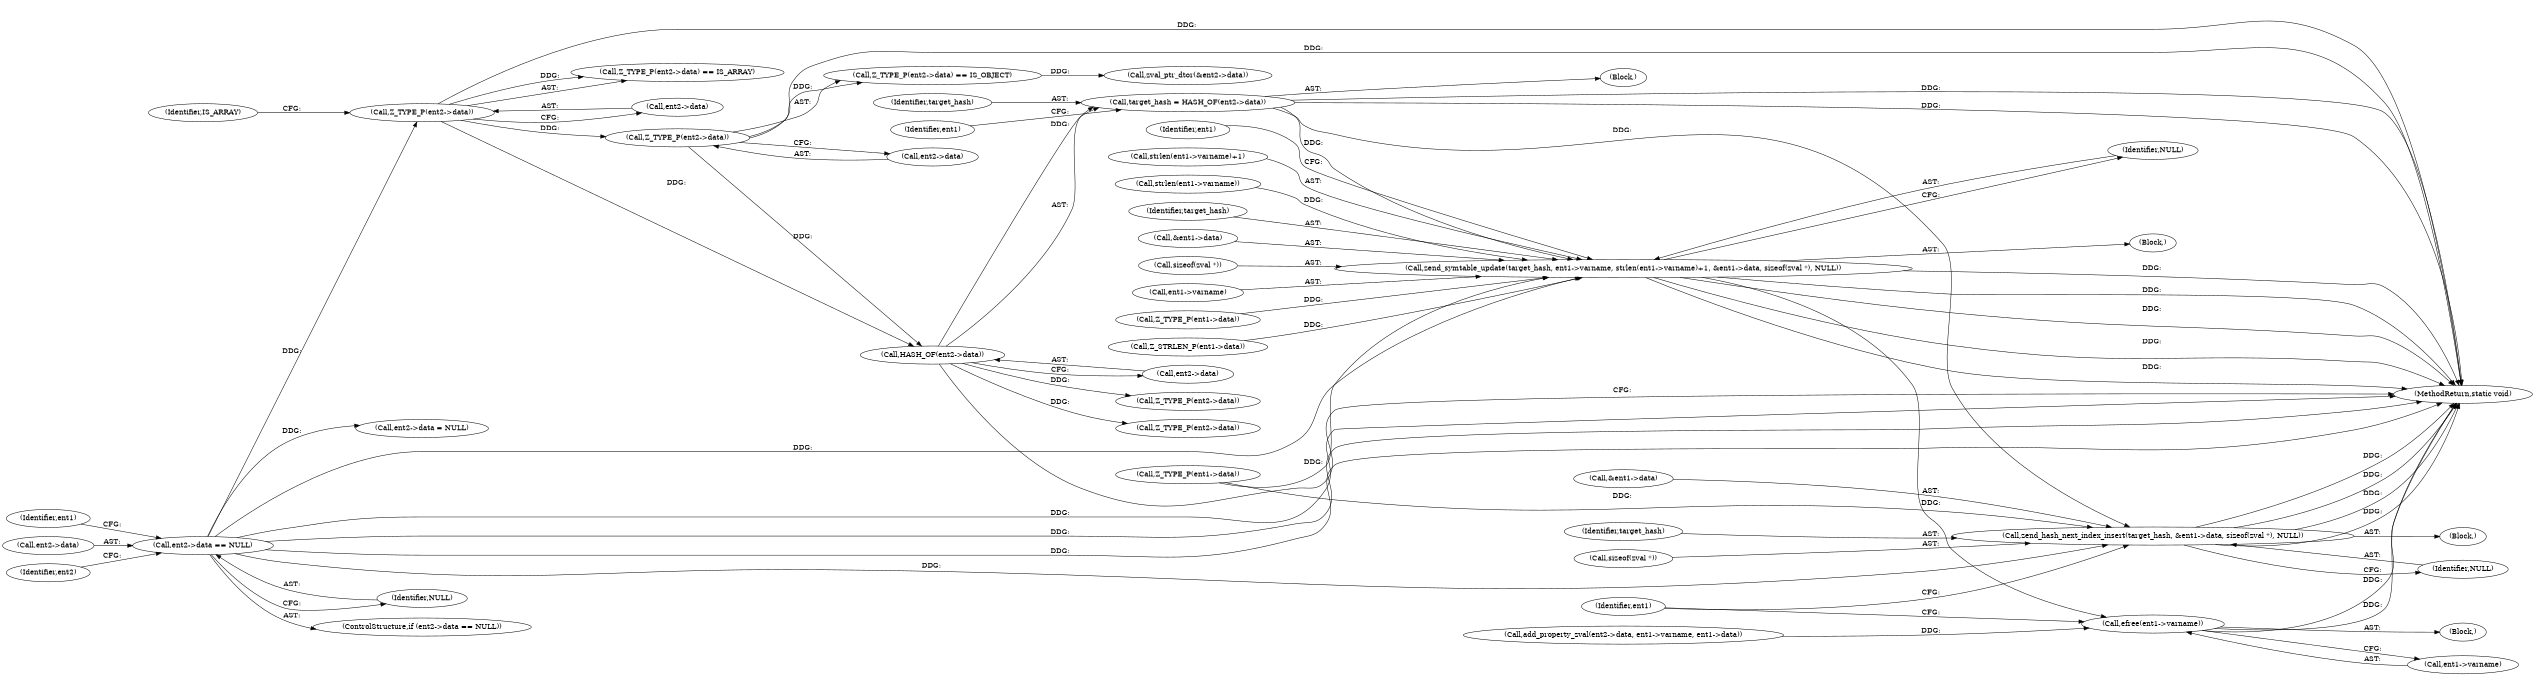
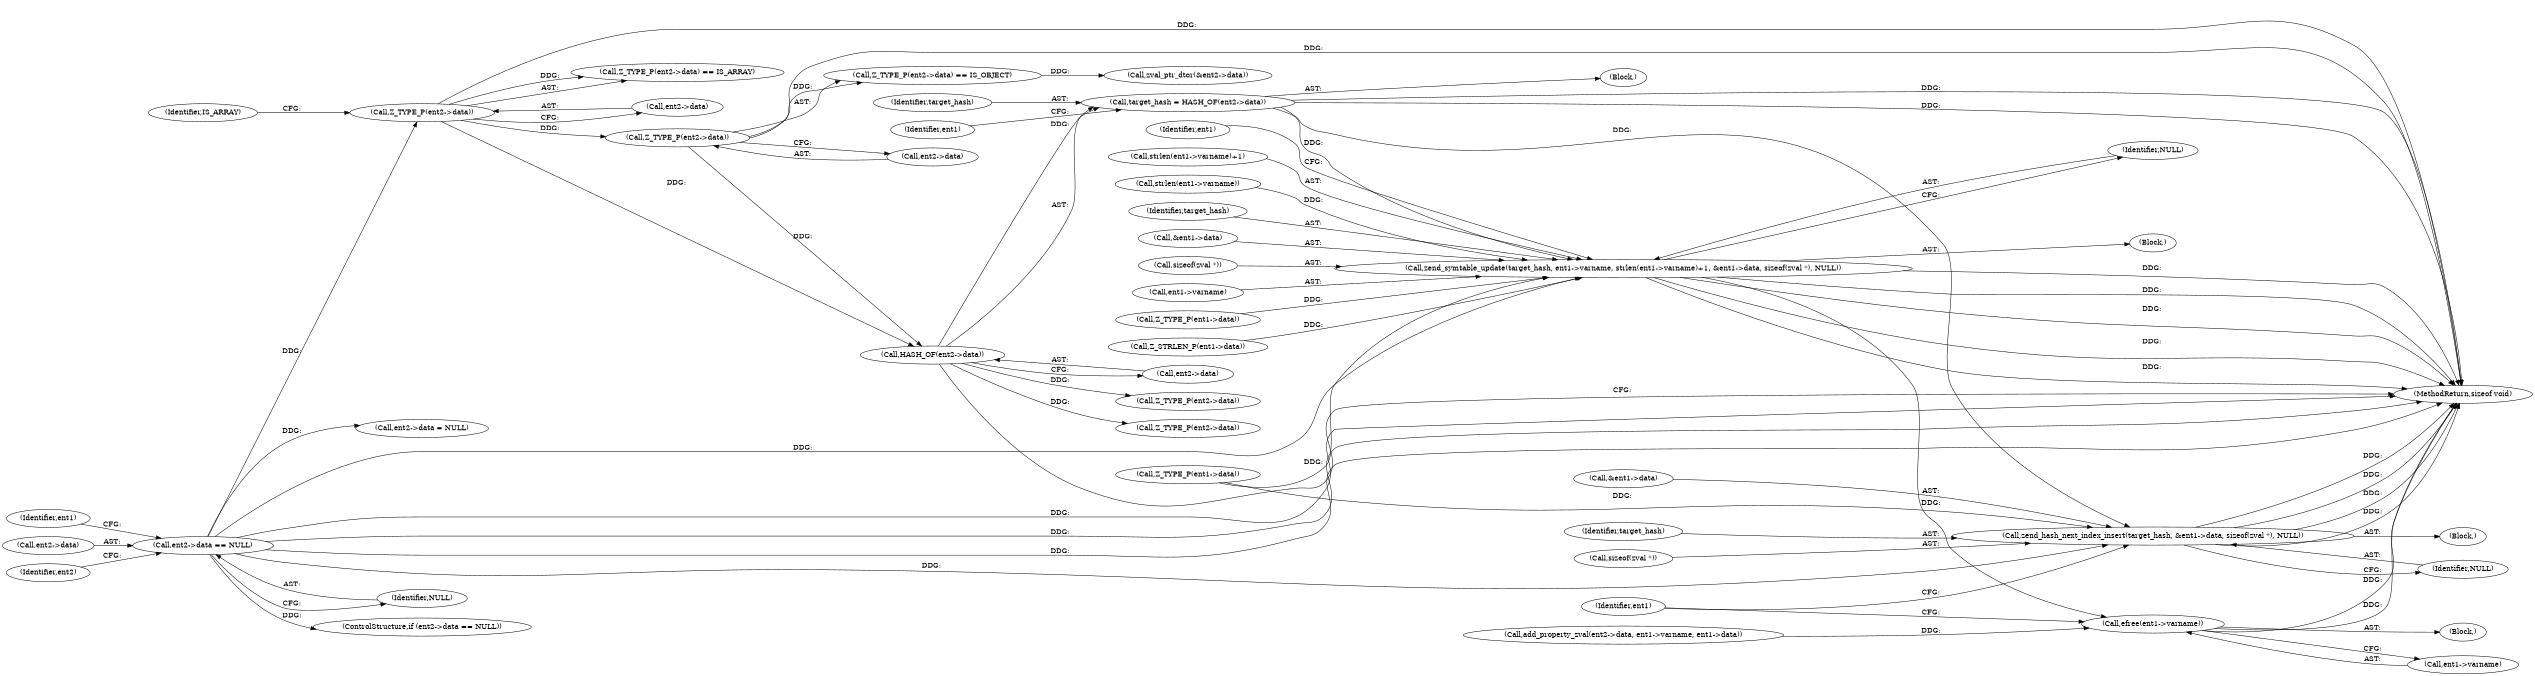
  digraph {
    rankdir=LR
    n1 [label="(Call,target_hash = HASH_OF(ent2->data))"]
    n2 [label="(Call,zend_symtable_update(target_hash, ent1->varname, strlen(ent1->varname)+1, &ent1->data, sizeof(zval *), NULL))"]
    n3 [label="(Call,zend_hash_next_index_insert(target_hash, &ent1->data, sizeof(zval *), NULL))"]
-   n4 [label="(MethodReturn,static void)"]
+   n4 [label="(MethodReturn,sizeof void)"]
    n5 [label="(Block,)"]
    n6 [label="(Call,HASH_OF(ent2->data))"]
    n7 [label="(Call,Z_TYPE_P(ent2->data))"]
    n8 [label="(Call,Z_TYPE_P(ent2->data))"]
    n9 [label="(Call,ent2->data)"]
    n10 [label="(Call,efree(ent1->varname))"]
    n11 [label="(Block,)"]
    n12 [label="(Identifier,NULL)"]
    n13 [label="(Block,)"]
    n14 [label="(Identifier,NULL)"]
    n15 [label="(Call,zval_ptr_dtor(&ent2->data))"]
    n16 [label="(Call,Z_TYPE_P(ent2->data))"]
    n17 [label="(Call,ent2->data)"]
    n18 [label="(Call,Z_TYPE_P(ent2->data) == IS_OBJECT)"]
    n19 [label="(Call,Z_TYPE_P(ent2->data))"]
    n20 [label="(Call,Z_TYPE_P(ent2->data) == IS_ARRAY)"]
    n21 [label="(Call,ent2->data)"]
    n22 [label="(Call,ent2->data == NULL)"]
    n23 [label="(Identifier,NULL)"]
    n24 [label="(ControlStructure,if (ent2->data == NULL))"]
    n25 [label="(Call,ent2->data = NULL)"]
    n26 [label="(Call,ent1->varname)"]
    n27 [label="(Block,)"]
    n28 [label="(Call,Z_TYPE_P(ent1->data))"]
    n29 [label="(Identifier,target_hash)"]
    n30 [label="(Identifier,target_hash)"]
    n31 [label="(Identifier,ent1)"]
    n32 [label="(Call,sizeof(zval *))"]
    n33 [label="(Call,strlen(ent1->varname)+1)"]
    n34 [label="(Call,strlen(ent1->varname))"]
    n35 [label="(Identifier,ent1)"]
    n36 [label="(Identifier,target_hash)"]
    n37 [label="(Call,&ent1->data)"]
    n38 [label="(Identifier,ent1)"]
    n39 [label="(Call,add_property_zval(ent2->data, ent1->varname, ent1->data))"]
    n40 [label="(Call,sizeof(zval *))"]
    n41 [label="(Call,ent2->data)"]
    n42 [label="(Call,&ent1->data)"]
    n43 [label="(Call,ent1->varname)"]
    n44 [label="(Identifier,ent2)"]
    n45 [label="(Identifier,IS_ARRAY)"]
    n46 [label="(Call,Z_TYPE_P(ent1->data))"]
    n47 [label="(Identifier,ent1)"]
    n48 [label="(Call,Z_STRLEN_P(ent1->data))"]
    n1 -> n2 [label="DDG: "]
    n1 -> n3 [label="DDG: "]
    n1 -> n4 [label="DDG: "]
    n1 -> n4 [label="DDG: "]
    n1 -> n5 [label="AST: "]
    n2 -> n4 [label="DDG: "]
    n2 -> n4 [label="DDG: "]
    n2 -> n4 [label="DDG: "]
    n2 -> n4 [label="DDG: "]
    n2 -> n4 [label="DDG: "]
    n2 -> n10 [label="DDG: "]
    n2 -> n11 [label="AST: "]
    n2 -> n12 [label="CFG: "]
    n3 -> n4 [label="DDG: "]
    n3 -> n4 [label="DDG: "]
    n3 -> n4 [label="DDG: "]
    n3 -> n4 [label="DDG: "]
    n3 -> n13 [label="AST: "]
    n3 -> n14 [label="CFG: "]
    n6 -> n1 [label="AST: "]
    n6 -> n1 [label="DDG: "]
    n6 -> n4 [label="CFG: "]
    n6 -> n7 [label="DDG: "]
    n6 -> n8 [label="DDG: "]
    n6 -> n9 [label="CFG: "]
    n9 -> n6 [label="AST: "]
    n10 -> n4 [label="DDG: "]
    n10 -> n4 [label="DDG: "]
    n10 -> n26 [label="CFG: "]
    n10 -> n27 [label="AST: "]
    n12 -> n2 [label="AST: "]
    n14 -> n3 [label="AST: "]
    n16 -> n4 [label="DDG: "]
    n16 -> n6 [label="DDG: "]
    n16 -> n17 [label="CFG: "]
    n16 -> n18 [label="AST: "]
    n16 -> n18 [label="DDG: "]
    n17 -> n16 [label="AST: "]
    n18 -> n15 [label="DDG: "]
    n19 -> n4 [label="DDG: "]
    n19 -> n6 [label="DDG: "]
    n19 -> n16 [label="DDG: "]
    n19 -> n20 [label="AST: "]
    n19 -> n20 [label="DDG: "]
    n19 -> n21 [label="CFG: "]
    n21 -> n19 [label="AST: "]
    n22 -> n2 [label="DDG: "]
    n22 -> n3 [label="DDG: "]
    n22 -> n4 [label="DDG: "]
    n22 -> n4 [label="DDG: "]
    n22 -> n4 [label="DDG: "]
    n22 -> n19 [label="DDG: "]
    n22 -> n23 [label="CFG: "]
-   n22 -> n24 [label="AST: "]
+   n22 -> n24 [label="DDG: "]
    n22 -> n25 [label="DDG: "]
    n23 -> n22 [label="AST: "]
    n26 -> n10 [label="AST: "]
    n28 -> n2 [label="DDG: "]
    n28 -> n3 [label="DDG: "]
    n29 -> n1 [label="AST: "]
    n30 -> n3 [label="AST: "]
    n31 -> n2 [label="CFG: "]
    n32 -> n3 [label="AST: "]
    n33 -> n2 [label="AST: "]
    n34 -> n2 [label="DDG: "]
    n35 -> n1 [label="CFG: "]
    n36 -> n2 [label="AST: "]
    n37 -> n2 [label="AST: "]
    n38 -> n22 [label="CFG: "]
    n39 -> n10 [label="DDG: "]
    n40 -> n2 [label="AST: "]
    n41 -> n22 [label="AST: "]
    n42 -> n3 [label="AST: "]
    n43 -> n2 [label="AST: "]
    n44 -> n22 [label="CFG: "]
    n45 -> n19 [label="CFG: "]
    n46 -> n2 [label="DDG: "]
    n47 -> n3 [label="CFG: "]
    n47 -> n10 [label="CFG: "]
    n48 -> n2 [label="DDG: "]
  }
